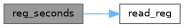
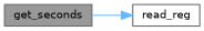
  digraph {
    rankdir=LR
    node [fontname=Helvetica fontsize=10 shape=box style=filled]
-   n1 [color=gray40 fillcolor=grey60 fontcolor=black height=0.2 label=reg_seconds width=0.4]
+   n1 [color=gray40 fillcolor=grey60 fontcolor=black height=0.2 label=get_seconds width=0.4]
    n2 [color=grey40 fillcolor=white height=0.2 label=read_reg width=0.4]
    n1 -> n2 [color=steelblue1 fontname=Helvetica fontsize=10 labelfontname=Helvetica labelfontsize=10 style=solid]
  }
